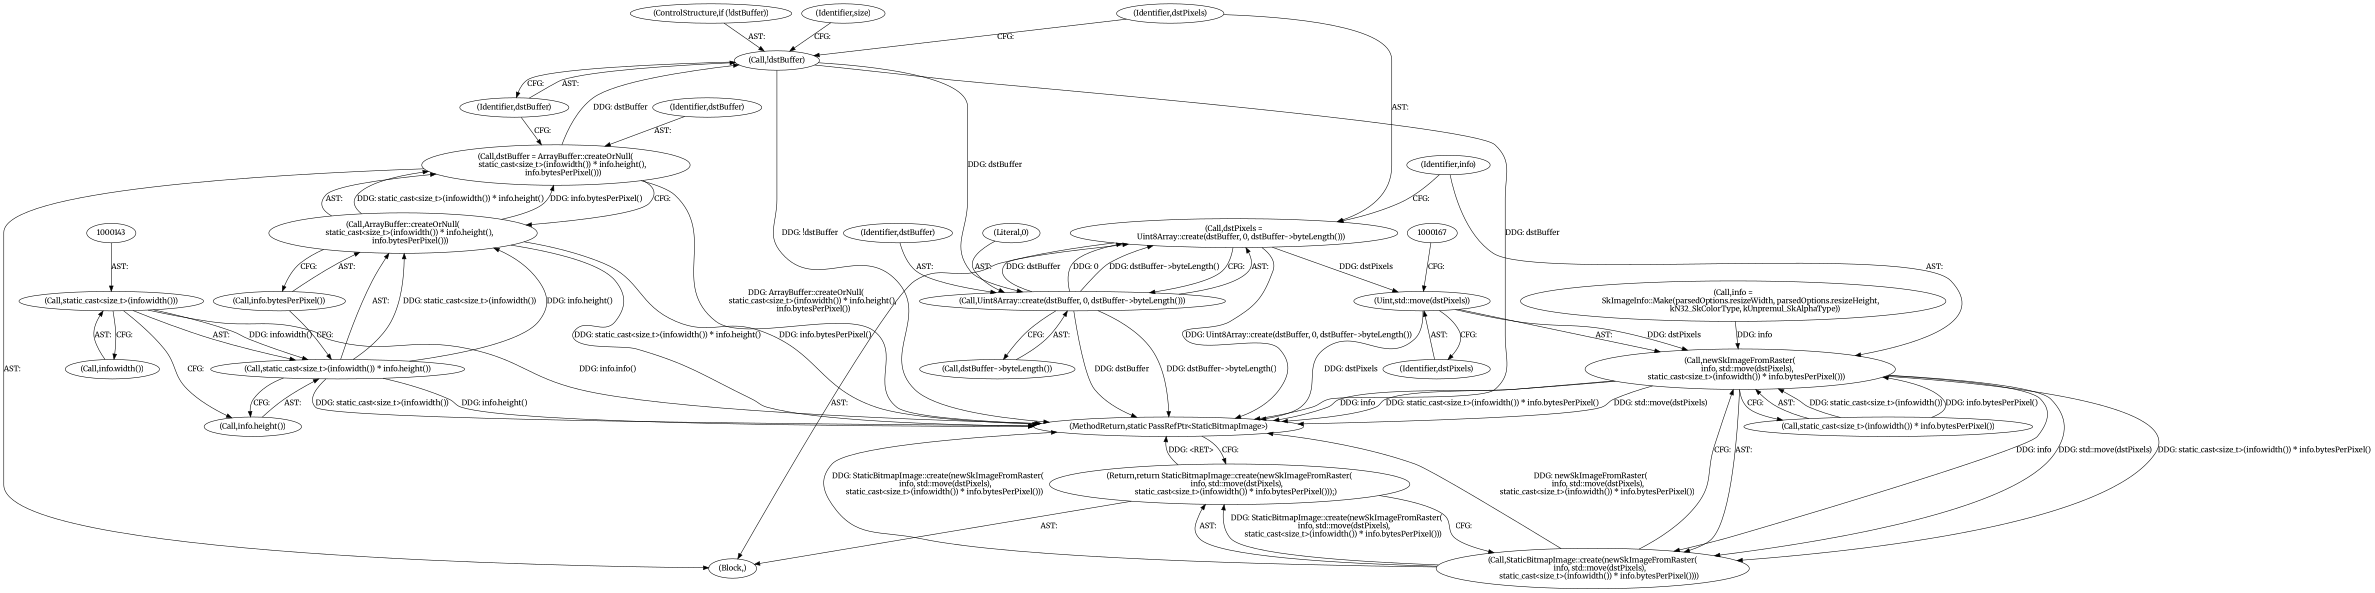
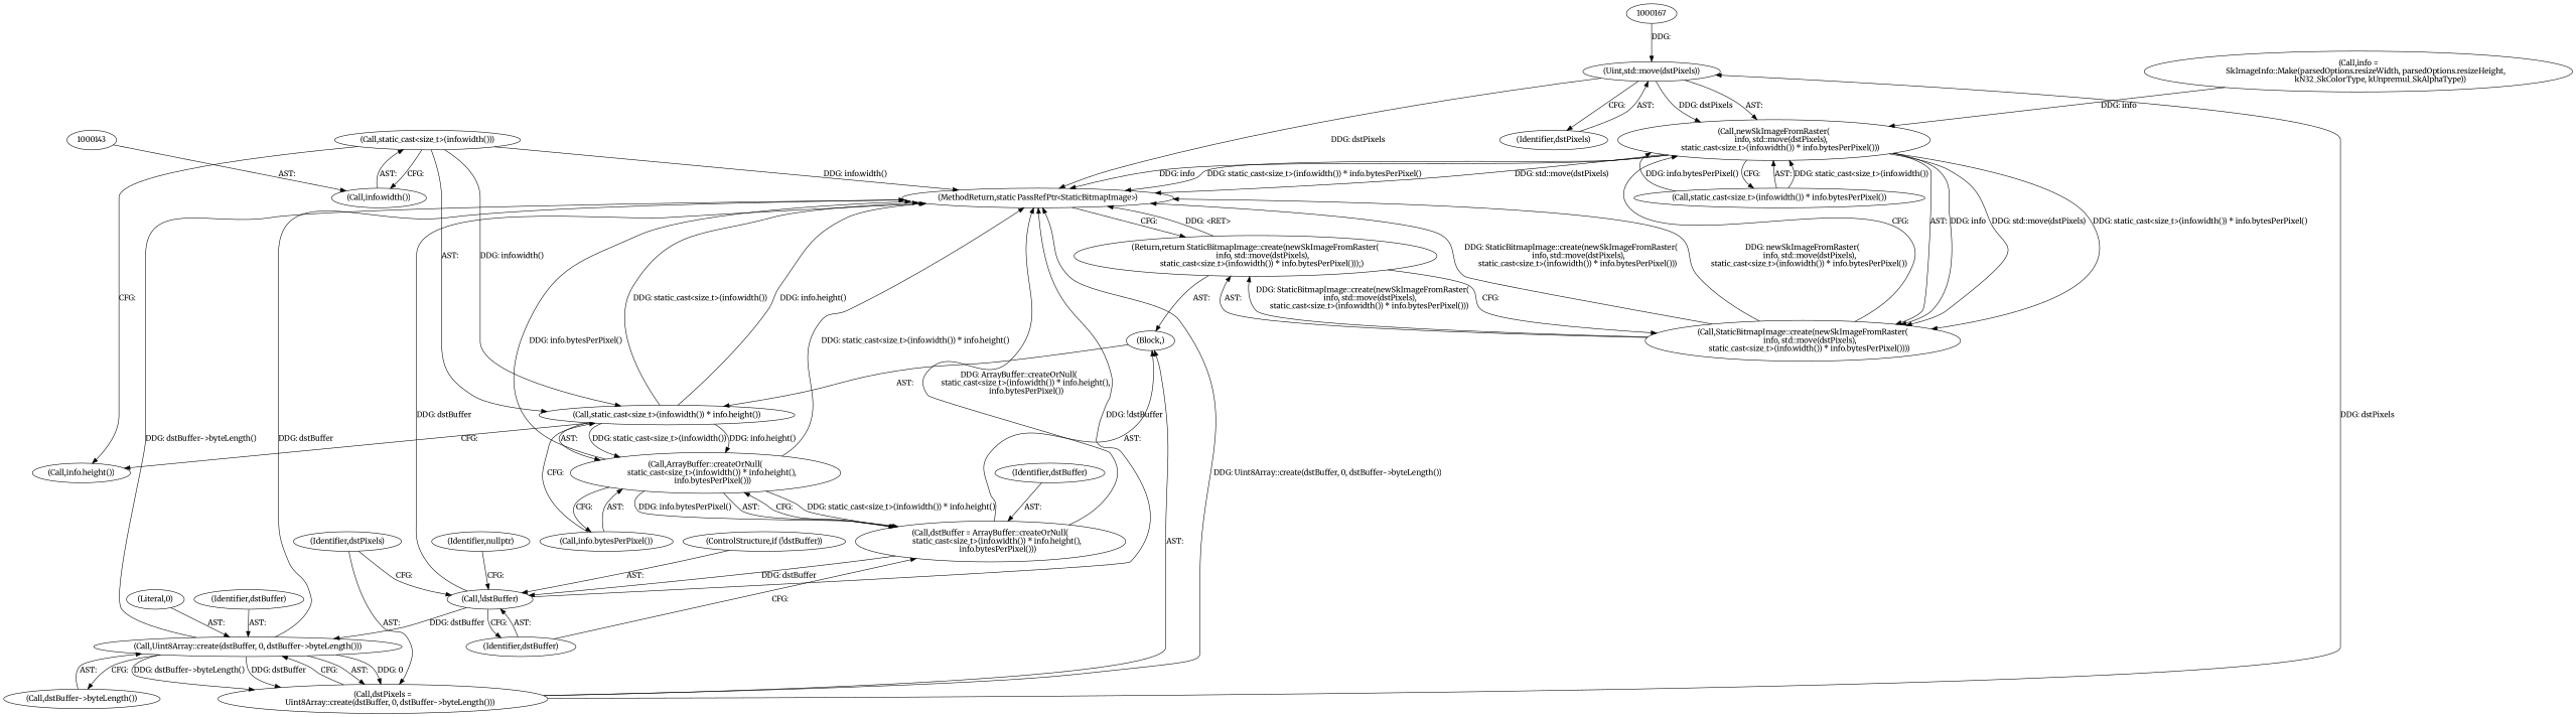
  digraph {
    fontname=Merriweather
    node [fontname=Merriweather]
    edge [fontname=Merriweather]
    n1 [label="(Uint,std::move(dstPixels))"]
    n2 [label="(Call,newSkImageFromRaster(\n         info, std::move(dstPixels),\n        static_cast<size_t>(info.width()) * info.bytesPerPixel()))"]
    n3 [label="(Identifier,dstPixels)"]
    n4 [label="(MethodReturn,static PassRefPtr<StaticBitmapImage>)"]
    n5 [label="(Call,StaticBitmapImage::create(newSkImageFromRaster(\n         info, std::move(dstPixels),\n        static_cast<size_t>(info.width()) * info.bytesPerPixel())))"]
    n6 [label="(Call,static_cast<size_t>(info.width()) * info.bytesPerPixel())"]
    n7 [label="(Return,return StaticBitmapImage::create(newSkImageFromRaster(\n         info, std::move(dstPixels),\n        static_cast<size_t>(info.width()) * info.bytesPerPixel()));)"]
    n8 [label="(Call,dstPixels =\n         Uint8Array::create(dstBuffer, 0, dstBuffer->byteLength()))"]
    n9 [label="(Call,Uint8Array::create(dstBuffer, 0, dstBuffer->byteLength()))"]
    n10 [label="(Block,)"]
    n11 [label="(Call,dstBuffer->byteLength())"]
    n12 [label="(Call,!dstBuffer)"]
    n13 [label="(Identifier,dstBuffer)"]
    n14 [label="(ControlStructure,if (!dstBuffer))"]
    n15 [label="(Call,dstBuffer = ArrayBuffer::createOrNull(\n        static_cast<size_t>(info.width()) * info.height(),\n         info.bytesPerPixel()))"]
    n16 [label="(Call,ArrayBuffer::createOrNull(\n        static_cast<size_t>(info.width()) * info.height(),\n         info.bytesPerPixel()))"]
    n17 [label="(Call,info.bytesPerPixel())"]
    n18 [label="(Call,static_cast<size_t>(info.width()) * info.height())"]
    n19 [label="(Call,info.height())"]
    n20 [label="(Call,static_cast<size_t>(info.width()))"]
    n21 [label="(Call,info.width())"]
-   n22 [label="(Identifier,info)"]
-   n23 [label="(Identifier,size)"]
+   n23 [label="(Identifier,nullptr)"]
    n24 [label="(Call,info =\n         SkImageInfo::Make(parsedOptions.resizeWidth, parsedOptions.resizeHeight,\n                           kN32_SkColorType, kUnpremul_SkAlphaType))"]
    n25 [label="(Identifier,dstPixels)"]
    n26 [label="(Literal,0)"]
    n27 [label="(Identifier,dstBuffer)"]
    n28 [label="(Identifier,dstBuffer)"]
    1000167
    1000143
    n1 -> n2 [label="AST: "]
    n1 -> n2 [label="DDG: dstPixels"]
    n1 -> n3 [label="CFG: "]
    n1 -> n4 [label="DDG: dstPixels"]
    n2 -> n4 [label="DDG: std::move(dstPixels)"]
    n2 -> n4 [label="DDG: info"]
    n2 -> n4 [label="DDG: static_cast<size_t>(info.width()) * info.bytesPerPixel()"]
    n2 -> n5 [label="AST: "]
    n2 -> n5 [label="DDG: info"]
    n2 -> n5 [label="DDG: std::move(dstPixels)"]
    n2 -> n5 [label="DDG: static_cast<size_t>(info.width()) * info.bytesPerPixel()"]
    n2 -> n6 [label="CFG: "]
    n3 -> n1 [label="AST: "]
    n4 -> n7 [label="CFG: "]
    n5 -> n2 [label="CFG: "]
    n5 -> n4 [label="DDG: StaticBitmapImage::create(newSkImageFromRaster(\n         info, std::move(dstPixels),\n        static_cast<size_t>(info.width()) * info.bytesPerPixel()))"]
    n5 -> n4 [label="DDG: newSkImageFromRaster(\n         info, std::move(dstPixels),\n        static_cast<size_t>(info.width()) * info.bytesPerPixel())"]
    n5 -> n7 [label="AST: "]
    n5 -> n7 [label="DDG: StaticBitmapImage::create(newSkImageFromRaster(\n         info, std::move(dstPixels),\n        static_cast<size_t>(info.width()) * info.bytesPerPixel()))"]
    n6 -> n2 [label="AST: "]
    n6 -> n2 [label="DDG: static_cast<size_t>(info.width())"]
    n6 -> n2 [label="DDG: info.bytesPerPixel()"]
    n7 -> n4 [label="DDG: <RET>"]
    n7 -> n5 [label="CFG: "]
    n7 -> n10 [label="AST: "]
    n8 -> n1 [label="DDG: dstPixels"]
    n8 -> n4 [label="DDG: Uint8Array::create(dstBuffer, 0, dstBuffer->byteLength())"]
    n8 -> n9 [label="CFG: "]
    n8 -> n10 [label="AST: "]
    n9 -> n4 [label="DDG: dstBuffer->byteLength()"]
    n9 -> n4 [label="DDG: dstBuffer"]
    n9 -> n8 [label="AST: "]
    n9 -> n8 [label="DDG: dstBuffer"]
    n9 -> n8 [label="DDG: 0"]
    n9 -> n8 [label="DDG: dstBuffer->byteLength()"]
    n9 -> n11 [label="CFG: "]
    n11 -> n9 [label="AST: "]
    n12 -> n4 [label="DDG: dstBuffer"]
    n12 -> n4 [label="DDG: !dstBuffer"]
    n12 -> n9 [label="DDG: dstBuffer"]
    n12 -> n13 [label="CFG: "]
    n13 -> n12 [label="AST: "]
    n13 -> n15 [label="CFG: "]
    n14 -> n12 [label="AST: "]
    n15 -> n4 [label="DDG: ArrayBuffer::createOrNull(\n        static_cast<size_t>(info.width()) * info.height(),\n         info.bytesPerPixel())"]
    n15 -> n10 [label="AST: "]
    n15 -> n12 [label="DDG: dstBuffer"]
    n15 -> n16 [label="CFG: "]
    n16 -> n4 [label="DDG: static_cast<size_t>(info.width()) * info.height()"]
    n16 -> n4 [label="DDG: info.bytesPerPixel()"]
    n16 -> n15 [label="AST: "]
    n16 -> n15 [label="DDG: static_cast<size_t>(info.width()) * info.height()"]
    n16 -> n15 [label="DDG: info.bytesPerPixel()"]
    n16 -> n17 [label="CFG: "]
    n17 -> n16 [label="AST: "]
    n17 -> n18 [label="CFG: "]
    n18 -> n4 [label="DDG: static_cast<size_t>(info.width())"]
    n18 -> n4 [label="DDG: info.height()"]
    n18 -> n16 [label="AST: "]
    n18 -> n16 [label="DDG: static_cast<size_t>(info.width())"]
    n18 -> n16 [label="DDG: info.height()"]
    n18 -> n19 [label="CFG: "]
-   n19 -> n18 [label="AST: "]
-   n20 -> n4 [label="DDG: info.info()"]
+   n10 -> n18 [label="AST: "]
+   n20 -> n4 [label="DDG: info.width()"]
    n20 -> n18 [label="AST: "]
    n20 -> n18 [label="DDG: info.width()"]
    n20 -> n19 [label="CFG: "]
    n20 -> n21 [label="CFG: "]
    n21 -> n20 [label="AST: "]
-   n22 -> n2 [label="AST: "]
-   n22 -> n8 [label="CFG: "]
    n23 -> n12 [label="CFG: "]
    n24 -> n2 [label="DDG: info"]
    n25 -> n8 [label="AST: "]
    n25 -> n12 [label="CFG: "]
    n26 -> n9 [label="AST: "]
    n27 -> n15 [label="AST: "]
    n28 -> n9 [label="AST: "]
-   1000167 -> n1 [label="CFG: "]
-   1000143 -> n20 [label="AST: "]
+   1000167 -> n1 [label="DDG: "]
+   1000143 -> n21 [label="AST: "]
  }
